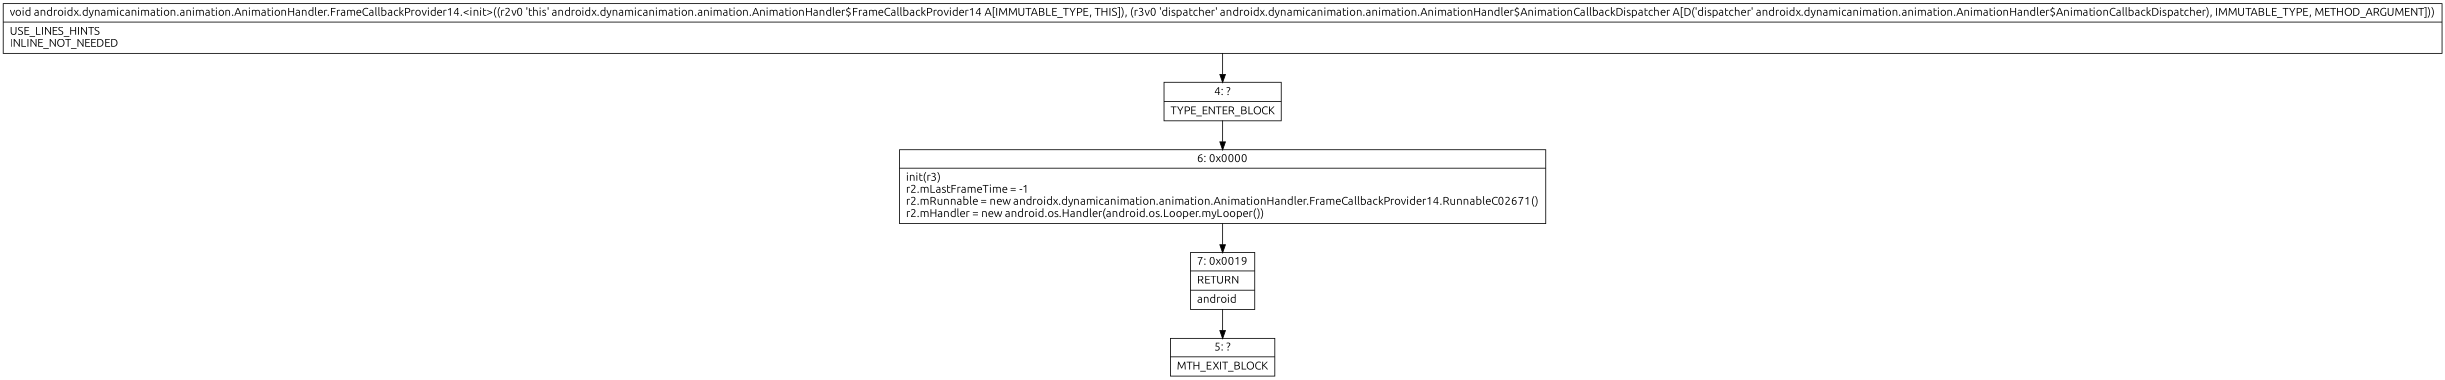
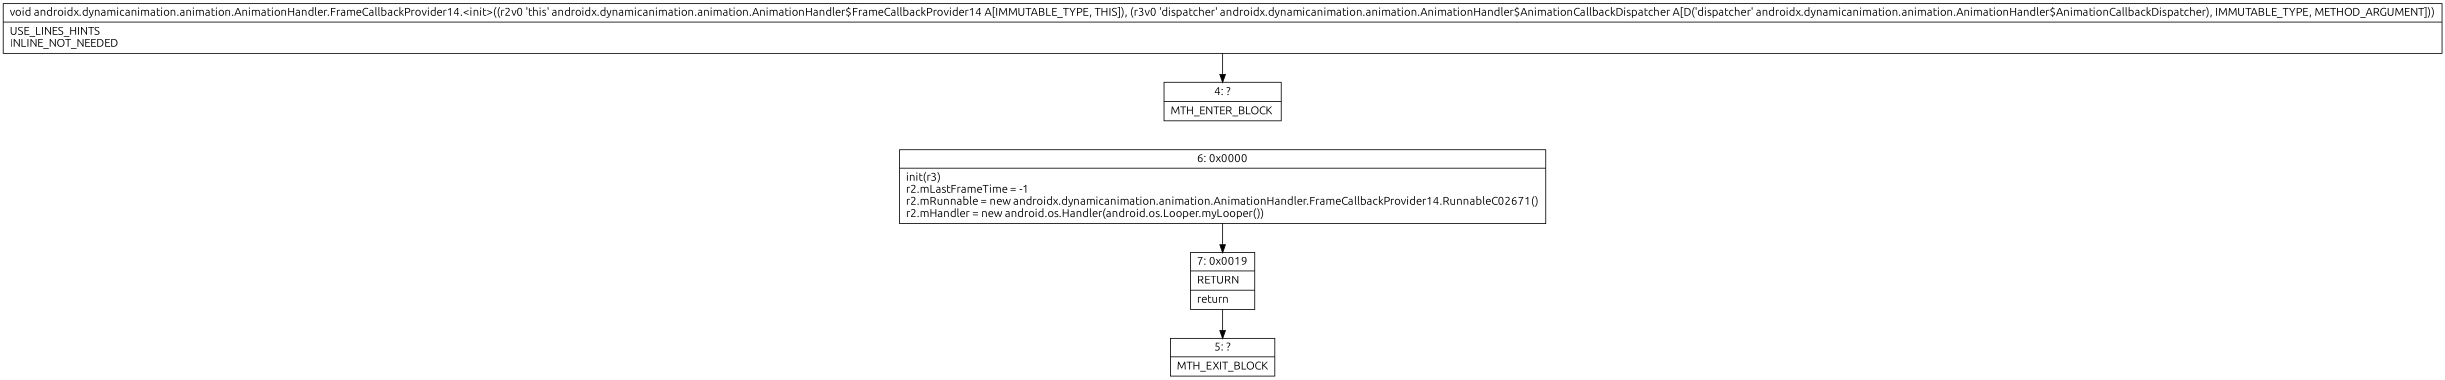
  digraph {
    fontname=Ubuntu
    node [fontname=Ubuntu shape=record]
    edge [fontname=Ubuntu]
-   n1 [label="{4\:\ ?|TYPE_ENTER_BLOCK\l}"]
+   n1 [label="{4\:\ ?|MTH_ENTER_BLOCK\l}"]
    n2 [label="{6\:\ 0x0000|init(r3)\lr2.mLastFrameTime = \-1\lr2.mRunnable = new androidx.dynamicanimation.animation.AnimationHandler.FrameCallbackProvider14.RunnableC02671()\lr2.mHandler = new android.os.Handler(android.os.Looper.myLooper())\l}"]
-   n3 [label="{7\:\ 0x0019|RETURN\l|android\l}"]
+   n3 [label="{7\:\ 0x0019|RETURN\l|return\l}"]
    n4 [label="{5\:\ ?|MTH_EXIT_BLOCK\l}"]
    n5 [label="{void androidx.dynamicanimation.animation.AnimationHandler.FrameCallbackProvider14.\<init\>((r2v0 'this' androidx.dynamicanimation.animation.AnimationHandler$FrameCallbackProvider14 A[IMMUTABLE_TYPE, THIS]), (r3v0 'dispatcher' androidx.dynamicanimation.animation.AnimationHandler$AnimationCallbackDispatcher A[D('dispatcher' androidx.dynamicanimation.animation.AnimationHandler$AnimationCallbackDispatcher), IMMUTABLE_TYPE, METHOD_ARGUMENT]))  | USE_LINES_HINTS\lINLINE_NOT_NEEDED\l}"]
-   n1 -> n2
    n2 -> n3
    n3 -> n4
    n5 -> n1
  }
